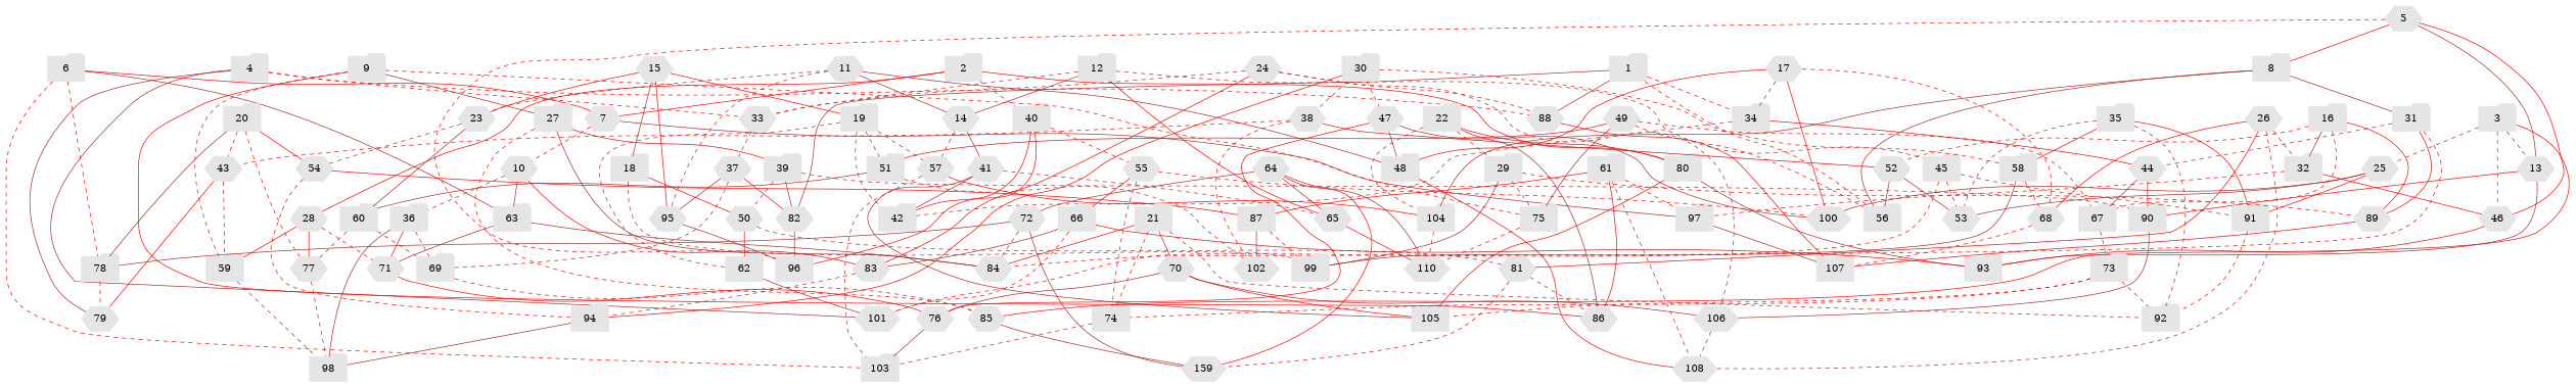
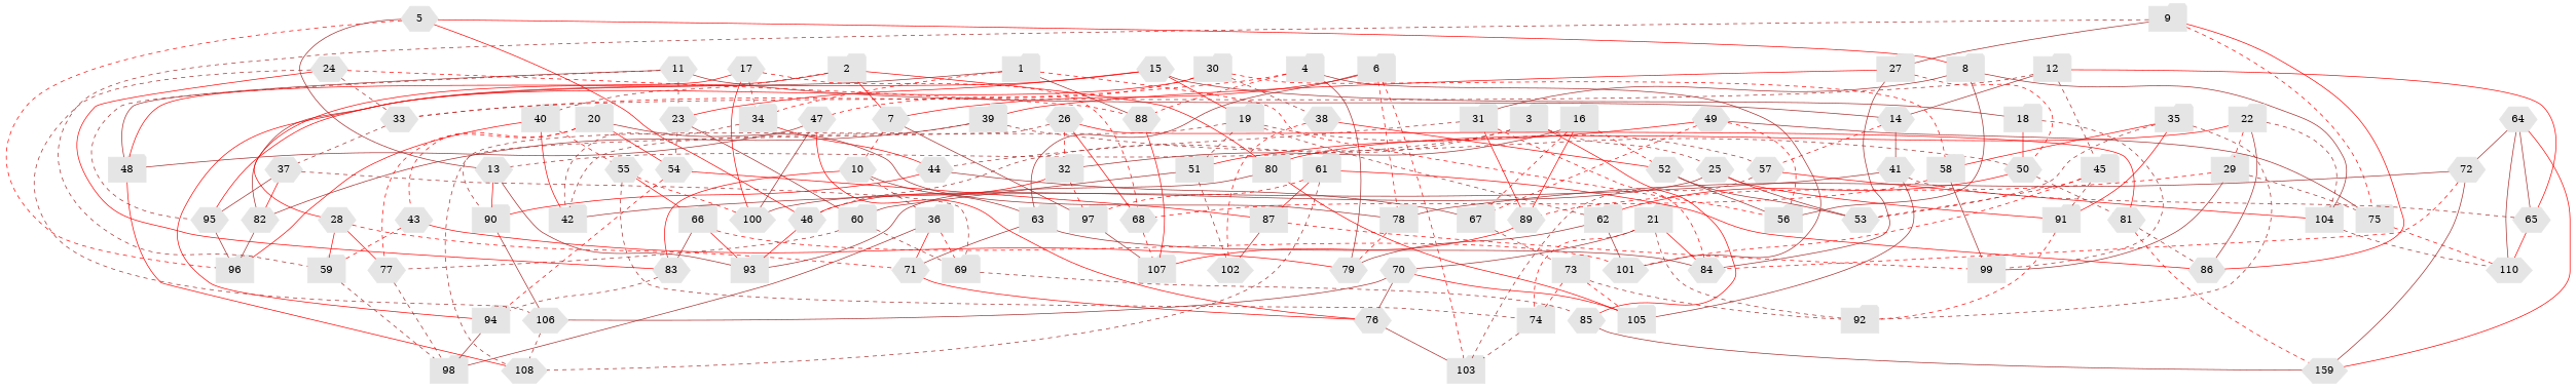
  graph {
    node [color=gray90 shape=folder style=filled]
    edge [color=brown style=solid]
    1
    34
    56
    82 [shape=hexagon]
    88 [shape=hexagon]
    42
    44 [shape=hexagon]
    96
    107
    7 [shape=hexagon]
    2
    28 [shape=hexagon]
    40
    80
    10 [shape=hexagon]
    97
    59
    77 [shape=hexagon]
    71 [shape=hexagon]
    55 [shape=hexagon]
    93
    105
    13 [shape=hexagon]
    3
    25 [shape=hexagon]
    46 [shape=hexagon]
    85 [shape=hexagon]
    90
    100 [shape=hexagon]
    53 [shape=hexagon]
    91
    n32 [label=159 shape=hexagon]
    4
    33 [shape=hexagon]
    79 [shape=hexagon]
    101 [shape=hexagon]
    37 [shape=hexagon]
    5 [shape=hexagon]
    8
    31
    104
    6
    63
    78
    103
    84 [shape=hexagon]
    36
    83 [shape=hexagon]
    89 [shape=hexagon]
    110 [shape=hexagon]
    9
    27
    75
    86 [shape=hexagon]
    39
    98
    69
    94
    11 [shape=hexagon]
    14 [shape=hexagon]
    23 [shape=hexagon]
    48
    95 [shape=hexagon]
    41 [shape=hexagon]
    57 [shape=hexagon]
    54 [shape=hexagon]
    60
    108 [shape=hexagon]
    12
    45
    65 [shape=hexagon]
    106 [shape=hexagon]
    15 [shape=hexagon]
    18
    19
    50 [shape=hexagon]
    99
    51
    62
    16
    32
    52 [shape=hexagon]
    67
    73
    17 [shape=hexagon]
    68 [shape=hexagon]
    81 [shape=hexagon]
    102 [shape=hexagon]
    20
    43 [shape=hexagon]
    87
    70 [shape=hexagon]
    21
    74
    92
    76 [shape=hexagon]
    22
    29
    24 [shape=hexagon]
    26 [shape=hexagon]
    38 [shape=hexagon]
    30
    47 [shape=hexagon]
    58
    35
    66
    49 [shape=hexagon]
    61
    64 [shape=hexagon]
    72 [shape=hexagon]
    1 -- 34 [color=red style=dashed]
    1 -- 56 [color=red style=dashed]
    1 -- 82
    1 -- 88
    34 -- 42 [style=dashed]
    34 -- 44 [color=red]
    82 -- 96
    88 -- 107 [color=red]
    44 -- 90 [color=red]
    44 -- 67
    7 -- 10 [color=red style=dashed]
    7 -- 97
    2 -- 7 [color=red]
    2 -- 28 [color=red]
    2 -- 40 [style=dashed]
    2 -- 80 [color=red]
    28 -- 59 [color=red]
    28 -- 77 [color=red]
    28 -- 71 [color=red style=dashed]
    40 -- 42 [color=red]
    40 -- 96 [color=red]
    40 -- 55 [color=red style=dashed]
    80 -- 93
    80 -- 105 [color=red]
    10 -- 63
    10 -- 36 [style=dashed]
    10 -- 83 [color=red]
    97 -- 107
    59 -- 98 [style=dashed]
    77 -- 98 [style=dashed]
    71 -- 76 [color=red]
    55 -- 100 [color=red style=dashed]
    55 -- 74 [style=dashed]
    55 -- 66 [color=red]
    13 -- 93
    13 -- 90 [color=red]
    3 -- 13 [style=dashed]
    3 -- 25 [style=dashed]
    3 -- 46 [style=dashed]
    3 -- 85 [color=red]
    25 -- 100
    25 -- 53
    25 -- 91 [color=red]
    46 -- 93 [color=red]
    85 -- n32
    90 -- 106
    91 -- 92 [color=red style=dashed]
    4 -- 88 [color=red style=dashed]
    4 -- 33 [color=red style=dashed]
    4 -- 79
    4 -- 101
    33 -- 37 [style=dashed]
    37 -- 82 [color=red]
    37 -- 69 [style=dashed]
    37 -- 95
    5 -- 96 [color=red style=dashed]
    5 -- 13
    5 -- 46 [color=red]
    5 -- 8 [color=red]
    8 -- 56
    8 -- 31
    8 -- 104
    31 -- 44 [style=dashed]
    31 -- 84 [color=red style=dashed]
    31 -- 89 [color=red]
    104 -- 110 [style=dashed]
    6 -- 7 [color=red]
    6 -- 63
    6 -- 78 [color=red style=dashed]
    6 -- 103 [color=red style=dashed]
    63 -- 71
    63 -- 84
    78 -- 79 [color=red style=dashed]
    36 -- 71 [color=red]
    36 -- 98
    36 -- 69 [color=red style=dashed]
    83 -- 94 [style=dashed]
    89 -- 107 [color=red]
    9 -- 59 [style=dashed]
    9 -- 27
    9 -- 75 [color=red style=dashed]
    9 -- 86 [color=red]
-   27 -- 85 [color=red style=dashed]
+   27 -- 50 [color=red style=dashed]
    27 -- 84
    27 -- 39 [color=red]
    75 -- 110 [color=red style=dashed]
    39 -- 82
    39 -- 90 [style=dashed]
    39 -- 50 [style=dashed]
    69 -- 85 [style=dashed]
    94 -- 98
    11 -- 14
    11 -- 23 [style=dashed]
    11 -- 48
    11 -- 95 [style=dashed]
    14 -- 41
    14 -- 57 [color=red style=dashed]
    23 -- 54 [style=dashed]
    23 -- 60
    48 -- 108 [color=red]
    95 -- 96
    41 -- 42
    41 -- 105
    41 -- 65 [style=dashed]
    57 -- 104 [color=red]
    57 -- 103 [style=dashed]
    54 -- 94 [color=red style=dashed]
    54 -- 87 [color=red]
    60 -- 77 [style=dashed]
    60 -- 69 [style=dashed]
    12 -- 33 [style=dashed]
    12 -- 14
    12 -- 45 [style=dashed]
    12 -- 65 [color=red]
    45 -- 53 [color=red style=dashed]
    45 -- 91 [style=dashed]
    45 -- 101 [color=red style=dashed]
    65 -- 110 [color=red]
    106 -- 108 [style=dashed]
    15 -- 23 [color=red]
    15 -- 95 [color=red]
    15 -- 18
    15 -- 19 [color=red]
    18 -- 50 [color=red]
    18 -- 99 [style=dashed]
    19 -- 42 [style=dashed]
    19 -- 57 [style=dashed]
    19 -- 51 [style=dashed]
    19 -- 62 [style=dashed]
    50 -- 62 [color=red]
    50 -- 81 [style=dashed]
    51 -- 60
    51 -- 102 [style=dashed]
+   62 -- 79
    62 -- 101
    16 -- 89 [color=red]
    16 -- 32
    16 -- 52 [color=red style=dashed]
    16 -- 67 [color=red style=dashed]
    32 -- 97 [color=red style=dashed]
    32 -- 46 [color=red]
    52 -- 56
    52 -- 53
    67 -- 73 [style=dashed]
    73 -- 105 [color=red style=dashed]
    73 -- 74 [color=red style=dashed]
    73 -- 92 [style=dashed]
    17 -- 34 [style=dashed]
    17 -- 100 [color=red]
    17 -- 48 [color=red]
    17 -- 68 [color=red style=dashed]
    68 -- 107 [color=red style=dashed]
    81 -- n32 [color=red style=dashed]
    81 -- 86 [style=dashed]
    20 -- 77 [color=red style=dashed]
    20 -- 78
    20 -- 54 [color=red]
    20 -- 43 [color=red style=dashed]
    43 -- 59 [color=red style=dashed]
    43 -- 79 [color=red]
    87 -- 99 [color=red style=dashed]
    87 -- 102
    70 -- 105 [color=red]
    70 -- 106
    70 -- 76
    21 -- 84 [color=red]
    21 -- 70
    21 -- 74 [color=red style=dashed]
    21 -- 92 [style=dashed]
    74 -- 103 [style=dashed]
    76 -- 103
    22 -- 80 [color=red]
    22 -- 104 [style=dashed]
    22 -- 86
    22 -- 29 [color=red style=dashed]
    29 -- 89 [color=red style=dashed]
    29 -- 75 [style=dashed]
    29 -- 99
    24 -- 88 [color=red style=dashed]
    24 -- 33 [style=dashed]
    24 -- 83 [color=red]
    24 -- 106 [style=dashed]
    26 -- 108 [style=dashed]
    26 -- 32 [color=red style=dashed]
    26 -- 68 [color=red]
    26 -- 81 [color=red]
    38 -- 52 [color=red]
    38 -- 102 [color=red style=dashed]
-   38 -- 43 [color=red style=dashed]
    30 -- 94 [color=red]
    30 -- 38 [style=dashed]
    30 -- 47 [color=red style=dashed]
    30 -- 58 [color=red style=dashed]
    47 -- 100
    47 -- 48
    47 -- 76 [color=red]
    58 -- 99
    58 -- 68 [color=red style=dashed]
    35 -- 53 [style=dashed]
    35 -- 91 [color=red]
    35 -- 92 [style=dashed]
    35 -- 58 [color=red]
    66 -- 93 [color=red]
    66 -- 101 [color=red style=dashed]
    66 -- 83
    49 -- 56 [color=red style=dashed]
    49 -- 75
    49 -- 51 [color=red]
    49 -- 67 [color=red style=dashed]
    61 -- 97 [color=red style=dashed]
    61 -- 86 [color=red]
    61 -- 108 [style=dashed]
    61 -- 87 [color=red]
    64 -- n32 [color=red]
    64 -- 110
    64 -- 65
    64 -- 72
    72 -- n32
    72 -- 78
    72 -- 84 [color=red style=dashed]
  }
